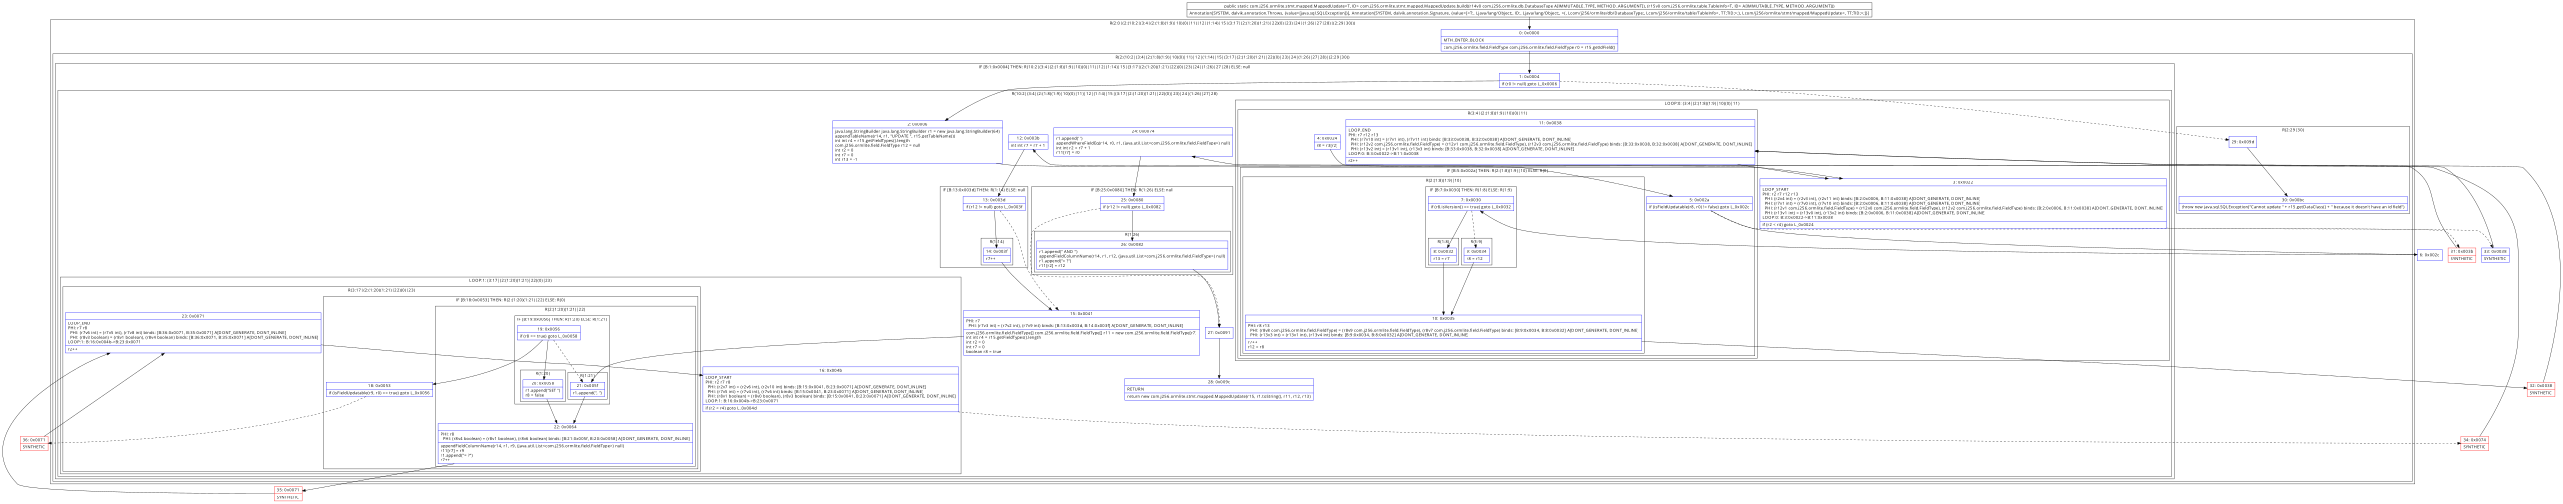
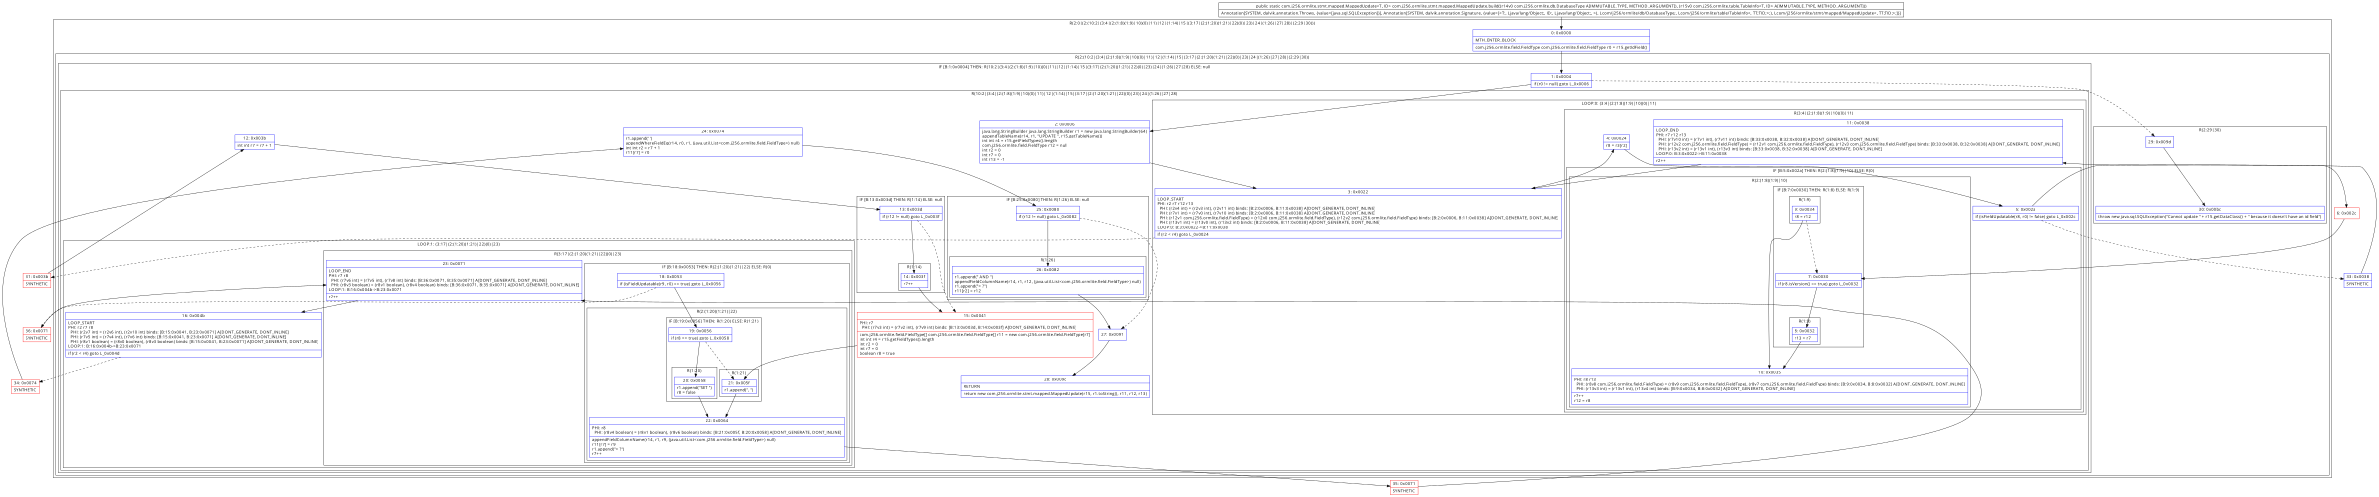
  digraph {
    fontname="Open Sans"
    node [color=blue fontname="Open Sans" shape=record]
    edge [fontname="Open Sans"]
    n1 [label="{8\:\ 0x0032|r13 = r7\l}"]
    n2 [label="{9\:\ 0x0034|r8 = r12\l}"]
    n3 [label="{7\:\ 0x0030|if (r8.isVersion() == true) goto L_0x0032\l}"]
    n4 [label="{10\:\ 0x0035|PHI: r8 r13 \l  PHI: (r8v8 com.j256.ormlite.field.FieldType) = (r8v9 com.j256.ormlite.field.FieldType), (r8v7 com.j256.ormlite.field.FieldType) binds: [B:9:0x0034, B:8:0x0032] A[DONT_GENERATE, DONT_INLINE]\l  PHI: (r13v3 int) = (r13v1 int), (r13v4 int) binds: [B:9:0x0034, B:8:0x0032] A[DONT_GENERATE, DONT_INLINE]\l|r7++\lr12 = r8\l}"]
    n5 [label="{5\:\ 0x002a|if (isFieldUpdatable(r8, r0) != false) goto L_0x002c\l}"]
    n6 [label="{4\:\ 0x0024|r8 = r3[r2]\l}"]
    n7 [label="{11\:\ 0x0038|LOOP_END\lPHI: r7 r12 r13 \l  PHI: (r7v10 int) = (r7v1 int), (r7v11 int) binds: [B:33:0x0038, B:32:0x0038] A[DONT_GENERATE, DONT_INLINE]\l  PHI: (r12v2 com.j256.ormlite.field.FieldType) = (r12v1 com.j256.ormlite.field.FieldType), (r12v3 com.j256.ormlite.field.FieldType) binds: [B:33:0x0038, B:32:0x0038] A[DONT_GENERATE, DONT_INLINE]\l  PHI: (r13v2 int) = (r13v1 int), (r13v3 int) binds: [B:33:0x0038, B:32:0x0038] A[DONT_GENERATE, DONT_INLINE]\lLOOP:0: B:3:0x0022\-\>B:11:0x0038\l|r2++\l}"]
    n8 [label="{3\:\ 0x0022|LOOP_START\lPHI: r2 r7 r12 r13 \l  PHI: (r2v4 int) = (r2v3 int), (r2v11 int) binds: [B:2:0x0006, B:11:0x0038] A[DONT_GENERATE, DONT_INLINE]\l  PHI: (r7v1 int) = (r7v0 int), (r7v10 int) binds: [B:2:0x0006, B:11:0x0038] A[DONT_GENERATE, DONT_INLINE]\l  PHI: (r12v1 com.j256.ormlite.field.FieldType) = (r12v0 com.j256.ormlite.field.FieldType), (r12v2 com.j256.ormlite.field.FieldType) binds: [B:2:0x0006, B:11:0x0038] A[DONT_GENERATE, DONT_INLINE]\l  PHI: (r13v1 int) = (r13v0 int), (r13v2 int) binds: [B:2:0x0006, B:11:0x0038] A[DONT_GENERATE, DONT_INLINE]\lLOOP:0: B:3:0x0022\-\>B:11:0x0038\l|if (r2 \< r4) goto L_0x0024\l}"]
    n9 [label="{14\:\ 0x003f|r7++\l}"]
    n10 [label="{13\:\ 0x003d|if (r12 != null) goto L_0x003f\l}"]
    n11 [label="{20\:\ 0x0058|r1.append(\"SET \")\lr8 = false\l}"]
    n12 [label="{21\:\ 0x005f|r1.append(\", \")\l}"]
    n13 [label="{19\:\ 0x0056|if (r8 == true) goto L_0x0058\l}"]
    n14 [label="{22\:\ 0x0064|PHI: r8 \l  PHI: (r8v4 boolean) = (r8v1 boolean), (r8v6 boolean) binds: [B:21:0x005f, B:20:0x0058] A[DONT_GENERATE, DONT_INLINE]\l|appendFieldColumnName(r14, r1, r9, (java.util.List\<com.j256.ormlite.field.FieldType\>) null)\lr11[r7] = r9\lr1.append(\"= ?\")\lr7++\l}"]
    n15 [label="{18\:\ 0x0053|if (isFieldUpdatable(r9, r0) == true) goto L_0x0056\l}"]
    n16 [label="{23\:\ 0x0071|LOOP_END\lPHI: r7 r8 \l  PHI: (r7v6 int) = (r7v5 int), (r7v8 int) binds: [B:36:0x0071, B:35:0x0071] A[DONT_GENERATE, DONT_INLINE]\l  PHI: (r8v3 boolean) = (r8v1 boolean), (r8v4 boolean) binds: [B:36:0x0071, B:35:0x0071] A[DONT_GENERATE, DONT_INLINE]\lLOOP:1: B:16:0x004b\-\>B:23:0x0071\l|r2++\l}"]
    n17 [label="{16\:\ 0x004b|LOOP_START\lPHI: r2 r7 r8 \l  PHI: (r2v7 int) = (r2v6 int), (r2v10 int) binds: [B:15:0x0041, B:23:0x0071] A[DONT_GENERATE, DONT_INLINE]\l  PHI: (r7v5 int) = (r7v4 int), (r7v6 int) binds: [B:15:0x0041, B:23:0x0071] A[DONT_GENERATE, DONT_INLINE]\l  PHI: (r8v1 boolean) = (r8v0 boolean), (r8v3 boolean) binds: [B:15:0x0041, B:23:0x0071] A[DONT_GENERATE, DONT_INLINE]\lLOOP:1: B:16:0x004b\-\>B:23:0x0071\l|if (r2 \< r4) goto L_0x004d\l}"]
    n18 [label="{26\:\ 0x0082|r1.append(\" AND \")\lappendFieldColumnName(r14, r1, r12, (java.util.List\<com.j256.ormlite.field.FieldType\>) null)\lr1.append(\"= ?\")\lr11[r2] = r12\l}"]
    n19 [label="{25\:\ 0x0080|if (r12 != null) goto L_0x0082\l}"]
    n20 [label="{2\:\ 0x0006|java.lang.StringBuilder java.lang.StringBuilder r1 = new java.lang.StringBuilder(64)\lappendTableName(r14, r1, \"UPDATE \", r15.getTableName())\lint int r4 = r15.getFieldTypes().length\lcom.j256.ormlite.field.FieldType r12 = null\lint r2 = 0\lint r7 = 0\lint r13 = \-1\l}"]
    n21 [label="{12\:\ 0x003b|int int r7 = r7 + 1\l}"]
-   n22 [label="{15\:\ 0x0041|PHI: r7 \l  PHI: (r7v3 int) = (r7v2 int), (r7v9 int) binds: [B:13:0x003d, B:14:0x003f] A[DONT_GENERATE, DONT_INLINE]\l|com.j256.ormlite.field.FieldType[] com.j256.ormlite.field.FieldType[] r11 = new com.j256.ormlite.field.FieldType[r7]\lint int r4 = r15.getFieldTypes().length\lint r2 = 0\lint r7 = 0\lboolean r8 = true\l}"]
+   n22 [color=red label="{15\:\ 0x0041|PHI: r7 \l  PHI: (r7v3 int) = (r7v2 int), (r7v9 int) binds: [B:13:0x003d, B:14:0x003f] A[DONT_GENERATE, DONT_INLINE]\l|com.j256.ormlite.field.FieldType[] com.j256.ormlite.field.FieldType[] r11 = new com.j256.ormlite.field.FieldType[r7]\lint int r4 = r15.getFieldTypes().length\lint r2 = 0\lint r7 = 0\lboolean r8 = true\l}"]
    n23 [label="{24\:\ 0x0074|r1.append(' ')\lappendWhereFieldEq(r14, r0, r1, (java.util.List\<com.j256.ormlite.field.FieldType\>) null)\lint int r2 = r7 + 1\lr11[r7] = r0\l}"]
    n24 [label="{27\:\ 0x0091}"]
    n25 [label="{28\:\ 0x009c|RETURN\l|return new com.j256.ormlite.stmt.mapped.MappedUpdate(r15, r1.toString(), r11, r12, r13)\l}"]
    n26 [label="{1\:\ 0x0004|if (r0 != null) goto L_0x0006\l}"]
    n27 [label="{29\:\ 0x009d}"]
    n28 [label="{30\:\ 0x00bc|throw new java.sql.SQLException(\"Cannot update \" + r15.getDataClass() + \" because it doesn't have an id field\")\l}"]
    n29 [label="{0\:\ 0x0000|MTH_ENTER_BLOCK\l|com.j256.ormlite.field.FieldType com.j256.ormlite.field.FieldType r0 = r15.getIdField()\l}"]
-   n30 [color=red label="{32\:\ 0x0038|SYNTHETIC\l}"]
-   n31 [label="{6\:\ 0x002c}"]
+   n31 [color=red label="{6\:\ 0x002c}"]
    n32 [label="{33\:\ 0x0038|SYNTHETIC\l}"]
    n33 [color=red label="{31\:\ 0x003b|SYNTHETIC\l}"]
    n34 [color=red label="{35\:\ 0x0071|SYNTHETIC\l}"]
    n35 [color=red label="{36\:\ 0x0071|SYNTHETIC\l}"]
    n36 [color=red label="{34\:\ 0x0074|SYNTHETIC\l}"]
    n37 [label="{public static com.j256.ormlite.stmt.mapped.MappedUpdate\<T, ID\> com.j256.ormlite.stmt.mapped.MappedUpdate.build((r14v0 com.j256.ormlite.db.DatabaseType A[IMMUTABLE_TYPE, METHOD_ARGUMENT]), (r15v0 com.j256.ormlite.table.TableInfo\<T, ID\> A[IMMUTABLE_TYPE, METHOD_ARGUMENT]))  | Annotation[SYSTEM, dalvik.annotation.Throws, \{value=[java.sql.SQLException]\}], Annotation[SYSTEM, dalvik.annotation.Signature, \{value=[\<T:, Ljava\/lang\/Object;, ID:, Ljava\/lang\/Object;, \>(, Lcom\/j256\/ormlite\/db\/DatabaseType;, Lcom\/j256\/ormlite\/table\/TableInfo\<, TT;TID;\>;), Lcom\/j256\/ormlite\/stmt\/mapped\/MappedUpdate\<, TT;TID;\>;]\}]\l}" color=""]
    subgraph cluster_1 {
      label="R(2:0|(2:(10:2|(3:4|(2:(1:8)(1:9)|10)(0)|11)|12|(1:14)|15|(3:17|(2:(1:20)(1:21)|22)(0)|23)|24|(1:26)|27|28)|(2:29|30)))"
      n29
      subgraph cluster_2 {
        label="R(2:(10:2|(3:4|(2:(1:8)(1:9)|10)(0)|11)|12|(1:14)|15|(3:17|(2:(1:20)(1:21)|22)(0)|23)|24|(1:26)|27|28)|(2:29|30))"
        subgraph cluster_3 {
          label="IF [B:1:0x0004] THEN: R(10:2|(3:4|(2:(1:8)(1:9)|10)(0)|11)|12|(1:14)|15|(3:17|(2:(1:20)(1:21)|22)(0)|23)|24|(1:26)|27|28) ELSE: null"
          n26
          subgraph cluster_4 {
            label="R(10:2|(3:4|(2:(1:8)(1:9)|10)(0)|11)|12|(1:14)|15|(3:17|(2:(1:20)(1:21)|22)(0)|23)|24|(1:26)|27|28)"
            n20
            n21
            n22
            n23
            n24
            n25
            subgraph cluster_5 {
              label="LOOP:0: (3:4|(2:(1:8)(1:9)|10)(0)|11)"
              n8
              subgraph cluster_6 {
                label="R(3:4|(2:(1:8)(1:9)|10)(0)|11)"
                n6
                n7
                subgraph cluster_7 {
                  label="IF [B:5:0x002a] THEN: R(2:(1:8)(1:9)|10) ELSE: R(0)"
                  n5
                  subgraph cluster_8 {
                    label="R(2:(1:8)(1:9)|10)"
                    n4
                    subgraph cluster_9 {
                      label="IF [B:7:0x0030] THEN: R(1:8) ELSE: R(1:9)"
                      n3
                      subgraph cluster_10 {
                        label="R(1:8)"
                        n1
                      }
                      subgraph cluster_11 {
                        label="R(1:9)"
                        n2
                      }
                    }
                  }
                  subgraph cluster_12 {
                    label="R(0)"
                  }
                }
              }
            }
            subgraph cluster_13 {
              label="IF [B:13:0x003d] THEN: R(1:14) ELSE: null"
              n10
              subgraph cluster_14 {
                label="R(1:14)"
                n9
              }
            }
            subgraph cluster_15 {
              label="LOOP:1: (3:17|(2:(1:20)(1:21)|22)(0)|23)"
              n17
              subgraph cluster_16 {
                label="R(3:17|(2:(1:20)(1:21)|22)(0)|23)"
                n16
                subgraph cluster_17 {
                  label="IF [B:18:0x0053] THEN: R(2:(1:20)(1:21)|22) ELSE: R(0)"
                  n15
                  subgraph cluster_18 {
                    label="R(2:(1:20)(1:21)|22)"
                    n14
                    subgraph cluster_19 {
                      label="IF [B:19:0x0056] THEN: R(1:20) ELSE: R(1:21)"
                      n13
                      subgraph cluster_20 {
                        label="R(1:20)"
                        n11
                      }
                      subgraph cluster_21 {
                        label="R(1:21)"
                        n12
                      }
                    }
                  }
                  subgraph cluster_22 {
                    label="R(0)"
                  }
                }
              }
            }
            subgraph cluster_23 {
              label="IF [B:25:0x0080] THEN: R(1:26) ELSE: null"
              n19
              subgraph cluster_24 {
                label="R(1:26)"
                n18
              }
            }
          }
        }
        subgraph cluster_25 {
          label="R(2:29|30)"
          n27
          n28
        }
      }
    }
    n1 -> n4
    n2 -> n4
    n3 -> n1
-   n3 -> n2 [style=dashed]
-   n4 -> n30
+   n2 -> n3 [style=dashed]
    n5 -> n31
    n5 -> n32 [style=dashed]
    n6 -> n5
    n7 -> n8
+   n8 -> n6
    n8 -> n33 [style=dashed]
    n9 -> n22
    n10 -> n9
    n10 -> n22 [style=dashed]
    n11 -> n14
    n12 -> n14
    n13 -> n11
    n13 -> n12 [style=dashed]
    n14 -> n34
-   n13 -> n15
+   n15 -> n13
    n15 -> n35 [style=dashed]
    n16 -> n17
    n17 -> n36 [style=dashed]
    n18 -> n24
    n19 -> n18
    n19 -> n24 [style=dashed]
    n20 -> n8
    n21 -> n10
    n22 -> n12
    n23 -> n19
    n24 -> n25
    n26 -> n20
    n26 -> n27 [style=dashed]
    n27 -> n28
    n29 -> n26
-   n30 -> n7
    n31 -> n3
    n32 -> n7
    n33 -> n21
    n34 -> n16
    n35 -> n16
    n36 -> n23
    n37 -> n29
  }
